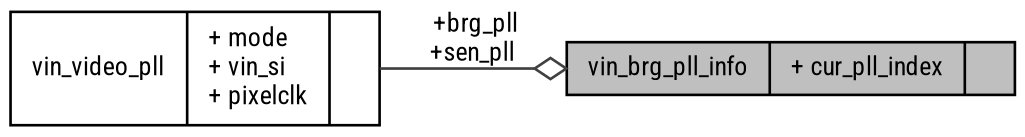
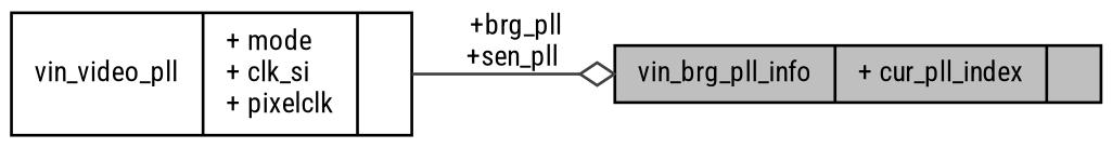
  digraph {
    rankdir=LR
    fontname="Roboto Condensed"
    node [color=black fontname="Roboto Condensed" fontsize=10 shape=record]
    n1 [fillcolor=grey75 fontcolor=black height=0.2 label="{vin_brg_pll_info\n|+ cur_pll_index\l|}" style=filled width=0.4]
-   n2 [height=0.2 label="{vin_video_pll\n|+ mode\l+ vin_si\l+ pixelclk\l|}" width=0.4]
+   n2 [height=0.2 label="{vin_video_pll\n|+ mode\l+ clk_si\l+ pixelclk\l|}" width=0.4]
    n2 -> n1 [arrowhead=odiamond color=grey25 fontname="Roboto Condensed" fontsize=10 label=" +brg_pll\n+sen_pll" labelfontname=Helvetica labelfontsize=10 style=solid]
  }
